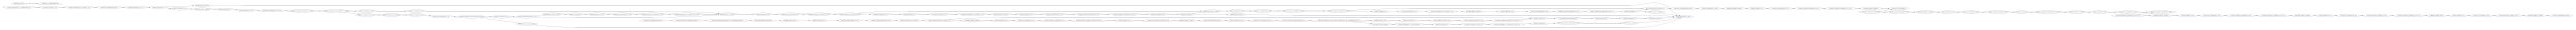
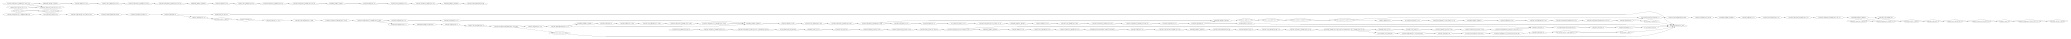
  digraph {
    fontname=Ubuntu
    rankdir=LR
    node [fontname=Ubuntu]
    edge [fontname=Ubuntu]
    n1 [label="(<operator>.assignment,v14 = __readgsdword(0x14u))"]
    n2 [label="(Curl_ccalloc,Curl_ccalloc(1, 336))"]
    n3 [label="(<operator>.assignment,v2 = Curl_ccalloc(1, 336))"]
    n4 [label="(__readgsdword,__readgsdword(0x14u))"]
    n5 [label="(<operator>.indirectIndexAccess,a1[185])"]
    n6 [label="(<operator>.assignment,a1[185] = v2)"]
    n7 [label="(<operator>.logicalNot,!v2)"]
    n8 [label="(RETURN,return 27;,return 27;)"]
    n9 [label="(<operator>.assignment,v3 = v2)"]
    n10 [label="(METHOD_RETURN,struct __cdecl)"]
    n11 [label="(UNKNOWN,_DWORD *,_DWORD *)"]
    n12 [label="(<operator>.indirection,*a1)"]
    n13 [label="(<operator>.assignment,v4 = *(_DWORD *)(*a1 + 1568))"]
    n14 [label="(<operator>.assignment,result = 71)"]
    n15 [label="(<operator>.assignment,v4 = 512)"]
    n16 [label="(UNKNOWN,unsigned int,unsigned int)"]
    n17 [label="(<operator>.assignment,v5 = 512)"]
    n18 [label="(<operator>.indirection,*(_DWORD *)(*a1 + 1568))"]
    n19 [label="(<operator>.cast,(_DWORD *)(*a1 + 1568))"]
    n20 [label="(<operator>.addition,*a1 + 1568)"]
    n21 [label="(<operator>.subtraction,v4 - 8)"]
    n22 [label="(<operator>.greaterThan,(unsigned int)(v4 - 8) > 0xFFB0)"]
    n23 [label="(RETURN,struct result;,return result;)"]
    n24 [label="(<operator>.assignment,v5 = 512)"]
    n25 [label="(<operator>.greaterEqualsThan,v4 >= 512)"]
    n26 [label="(<operator>.cast,(unsigned int)(v4 - 8))"]
    n27 [label="(UNKNOWN,_DWORD *,_DWORD *)"]
    n28 [label="(UNKNOWN,_DWORD *,_DWORD *)"]
    n29 [label="(<operator>.indirection,*a1)"]
    n30 [label="(<operator>.addition,v3 + 328)"]
    n31 [label="(<operator>.assignment,v5 = *(_DWORD *)(*a1 + 1568))"]
    n32 [label="(<operator>.indirection,*(_DWORD *)(*a1 + 1568))"]
    n33 [label="(<operator>.cast,(_DWORD *)(*a1 + 1568))"]
    n34 [label="(<operator>.addition,*a1 + 1568)"]
    n35 [label="(<operator>.logicalNot,!*(_DWORD *)(v3 + 328))"]
    n36 [label="(<operator>.assignment,v12 = v5)"]
    n37 [label="(UNKNOWN,_DWORD *,_DWORD *)"]
    n38 [label="(<operator>.addition,v5 + 4)"]
    n39 [label="(<operator>.addition,v3 + 332)"]
    n40 [label="(<operator>.indirection,*(_DWORD *)(v3 + 328))"]
    n41 [label="(<operator>.cast,(_DWORD *)(v3 + 328))"]
    n42 [label="(Curl_ccalloc,Curl_ccalloc(1, v5 + 4))"]
    n43 [label="(<operator>.assignment,v6 = Curl_ccalloc(1, v5 + 4))"]
    n44 [label="(UNKNOWN,_DWORD *,_DWORD *)"]
    n45 [label="(<operator>.addition,v3 + 328)"]
    n46 [label="(<operator>.assignment,*(_DWORD *)(v3 + 328) = v6)"]
    n47 [label="(<operator>.assignment,v5 = v12)"]
    n48 [label="(<operator>.logicalNot,!v6)"]
    n49 [label="(<operator>.indirection,*(_DWORD *)(v3 + 328))"]
    n50 [label="(<operator>.cast,(_DWORD *)(v3 + 328))"]
    n51 [label="(RETURN,return 27;,return 27;)"]
    n52 [label="(<operator>.logicalNot,!*(_DWORD *)(v3 + 332))"]
    n53 [label="(<operator>.addition,v5 + 4)"]
    n54 [label="(Curl_conncontrol,Curl_conncontrol(a1, 1))"]
    n55 [label="(Curl_ccalloc,Curl_ccalloc(1, v5 + 4))"]
    n56 [label="(<operator>.indirectIndexAccess,a1[103])"]
    n57 [label="(<operator>.indirection,*(_DWORD *)(v3 + 332))"]
    n58 [label="(<operator>.cast,(_DWORD *)(v3 + 332))"]
    n59 [label="(<operator>.assignment,v7 = Curl_ccalloc(1, v5 + 4))"]
    n60 [label="(UNKNOWN,_DWORD *,_DWORD *)"]
    n61 [label="(<operator>.addition,v3 + 332)"]
    n62 [label="(<operator>.assignment,*(_DWORD *)(v3 + 332) = v7)"]
    n63 [label="(<operator>.logicalNot,!v7)"]
    n64 [label="(RETURN,return 27;,return 27;)"]
    n65 [label="(<operator>.indirection,*(_DWORD *)(v3 + 332))"]
    n66 [label="(<operator>.cast,(_DWORD *)(v3 + 332))"]
    n67 [label="(<operator>.assignment,v8 = a1[103])"]
    n68 [label="(UNKNOWN,_DWORD *,_DWORD *)"]
    n69 [label="(<operator>.addition,v3 + 16)"]
    n70 [label="(<operator>.assignment,*(_DWORD *)(v3 + 16) = a1)"]
    n71 [label="(UNKNOWN,_DWORD *,_DWORD *)"]
    n72 [label="(<operator>.cast,(_DWORD *)v3)"]
    n73 [label="(<operator>.indirection,*(_DWORD *)(v3 + 16))"]
    n74 [label="(<operator>.cast,(_DWORD *)(v3 + 16))"]
    n75 [label="(<operator>.assignment,*(_DWORD *)v3 = 0)"]
    n76 [label="(UNKNOWN,_DWORD *,_DWORD *)"]
    n77 [label="(<operator>.addition,v3 + 8)"]
    n78 [label="(<operator>.indirection,*(_DWORD *)v3)"]
    n79 [label="(<operator>.assignment,*(_DWORD *)(v3 + 8) = -100)"]
    n80 [label="(UNKNOWN,_DWORD *,_DWORD *)"]
-   n81 [label="(<operator>.addition,v3 + 320)"]
    n82 [label="(<operator>.indirection,*(_DWORD *)(v3 + 8))"]
    n83 [label="(<operator>.minus,-100)"]
    n84 [label="(<operator>.cast,(_DWORD *)(v3 + 8))"]
    n85 [label="(<operator>.assignment,*(_DWORD *)(v3 + 320) = 512)"]
    n86 [label="(UNKNOWN,_DWORD *,_DWORD *)"]
    n87 [label="(<operator>.indirection,*(_DWORD *)(v3 + 320))"]
    n88 [label="(<operator>.addition,v3 + 324)"]
    n89 [label="(<operator>.cast,(_DWORD *)(v3 + 320))"]
    n90 [label="(<operator>.assignment,*(_DWORD *)(v3 + 324) = v4)"]
    n91 [label="(UNKNOWN,_DWORD *,_DWORD *)"]
    n92 [label="(<operator>.addition,v3 + 20)"]
    n93 [label="(<operator>.indirection,*(_DWORD *)(v3 + 324))"]
    n94 [label="(<operator>.cast,(_DWORD *)(v3 + 324))"]
    n95 [label="(<operator>.assignment,*(_DWORD *)(v3 + 20) = v8)"]
    n96 [label="(UNKNOWN,_WORD *,_WORD *)"]
    n97 [label="(<operator>.addition,v3 + 52)"]
    n98 [label="(<operator>.indirection,*(_DWORD *)(v3 + 20))"]
    n99 [label="(<operator>.cast,(_DWORD *)(v3 + 20))"]
    n100 [label="(<operator>.assignment,*(_WORD *)(v3 + 52) = *(_DWORD *)(a1[18] + 4))"]
    n101 [label="(tftp_set_timeouts,tftp_set_timeouts())"]
    n102 [label="(UNKNOWN,_BYTE *,_BYTE *)"]
    n103 [label="(<operator>.indirection,*(_WORD *)(v3 + 52))"]
    n104 [label="(UNKNOWN,_DWORD *,_DWORD *)"]
    n105 [label="(<operator>.indirectIndexAccess,a1[18])"]
    n106 [label="(<operator>.cast,(_WORD *)(v3 + 52))"]
    n107 [label="(<operator>.indirection,*(_DWORD *)(a1[18] + 4))"]
    n108 [label="(<operator>.cast,(_DWORD *)(a1[18] + 4))"]
    n109 [label="(<operator>.cast,(_BYTE *)a1)"]
    n110 [label="(<operator>.equals,(*((_BYTE *)a1 + 583) & 2) == 0)"]
    n111 [label="(UNKNOWN,_DWORD *,_DWORD *)"]
    n112 [label="(<operator>.indirection,*a1)"]
    n113 [label="(<operator>.addition,v3 + 20)"]
    n114 [label="(Curl_pgrsStartNow,Curl_pgrsStartNow(*a1))"]
    n115 [label="(<operator>.and,*((_BYTE *)a1 + 583) & 2)"]
    n116 [label="(<operator>.indirection,*((_BYTE *)a1 + 583))"]
    n117 [label="(<operator>.addition,(_BYTE *)a1 + 583)"]
    n118 [label="(bind,bind(*(_DWORD *)(v3 + 20), (const struct sockaddr *)(v3 + 52), *(_DWORD *)(a1[18] + 16)))"]
    n119 [label="(__errno_location,__errno_location())"]
    n120 [label="(UNKNOWN,_BYTE *,_BYTE *)"]
    n121 [label="(<operator>.assignment,v10 = __errno_location())"]
    n122 [label="(<operator>.cast,(_BYTE *)a1)"]
    n123 [label="(<operator>.indirection,*(_DWORD *)(v3 + 20))"]
    n124 [label="(UNKNOWN,const struct sockaddr *,const struct sockaddr *)"]
    n125 [label="(<operator>.addition,v3 + 52)"]
    n126 [label="(<operator>.cast,(_DWORD *)(v3 + 20))"]
    n127 [label="(<operator>.cast,(const struct sockaddr *)(v3 + 52))"]
    n128 [label="(UNKNOWN,_DWORD *,_DWORD *)"]
    n129 [label="(<operator>.indirectIndexAccess,a1[18])"]
    n130 [label="(<operator>.indirection,*(_DWORD *)(a1[18] + 16))"]
    n131 [label="(<operator>.cast,(_DWORD *)(a1[18] + 16))"]
    n132 [label="(<operator>.addition,a1[18] + 16)"]
    n133 [label="(<operator>.indirection,*v10)"]
    n134 [label="(Curl_strerror,Curl_strerror(*v10, buf, 128))"]
    n135 [label="(<operator>.assignment,v11 = Curl_strerror(*v10, buf, 128))"]
    n136 [label="(<operator>.indirection,*a1)"]
    n137 [label="(Curl_failf,Curl_failf(*a1, \"bind() failed; %s\", v11))"]
    n138 [label="(RETURN,return 7;,return 7;)"]
    n139 [label="(<operators>.assignmentOr,*((_BYTE *)a1 + 583) |= 2u)"]
    n140 [label="(<operator>.indirection,*((_BYTE *)a1 + 583))"]
    n141 [label="(<operator>.addition,(_BYTE *)a1 + 583)"]
    n142 [label="(<operator>.indirection,*a2)"]
    n143 [label="(<operator>.assignment,*a2 = 1)"]
    n144 [label="(RETURN,return 0;,return 0;)"]
    n145 [label="(METHOD,tftp_connect)"]
    n1 -> n2
    n2 -> n3
    n3 -> n5
    n5 -> n6
    n6 -> n7
    n7 -> n8
    n7 -> n9
    n8 -> n10
    n9 -> n11
    n11 -> n12
    n12 -> n20
    n13 -> n14
    n13 -> n15
    n14 -> n16
    n15 -> n17
    n16 -> n21
    n17 -> n28
    n18 -> n13
    n19 -> n18
    n20 -> n19
    n21 -> n26
    n22 -> n23
    n22 -> n24
    n23 -> n10
    n24 -> n25
    n25 -> n27
    n25 -> n28
    n26 -> n22
    n27 -> n29
    n28 -> n30
    n29 -> n34
    n30 -> n41
    n31 -> n28
    n32 -> n31
    n33 -> n32
    n34 -> n33
    n35 -> n36
    n35 -> n37
    n36 -> n38
    n37 -> n39
    n38 -> n42
    n39 -> n58
    n40 -> n35
    n41 -> n40
    n42 -> n43
    n43 -> n44
    n44 -> n45
    n45 -> n50
    n46 -> n47
    n47 -> n48
    n48 -> n37
    n48 -> n51
    n49 -> n46
    n50 -> n49
    n51 -> n10
    n52 -> n53
    n52 -> n54
    n53 -> n55
    n54 -> n56
    n55 -> n59
    n56 -> n67
    n57 -> n52
    n58 -> n57
    n59 -> n60
    n60 -> n61
    n61 -> n66
    n62 -> n63
    n63 -> n54
    n63 -> n64
    n64 -> n10
    n65 -> n62
    n66 -> n65
    n67 -> n68
    n68 -> n69
    n69 -> n74
    n70 -> n71
    n71 -> n72
    n73 -> n70
    n74 -> n73
    n75 -> n76
    n76 -> n77
    n77 -> n84
    n78 -> n72
    n78 -> n75
    n79 -> n80
-   n80 -> n81
-   n81 -> n89
    n82 -> n83
    n83 -> n79
    n84 -> n82
    n85 -> n86
    n85 -> n87
    n86 -> n88
    n88 -> n94
    n89 -> n87
    n90 -> n91
    n91 -> n92
    n92 -> n99
    n93 -> n90
    n94 -> n93
    n95 -> n96
    n96 -> n97
    n97 -> n106
    n98 -> n95
    n99 -> n98
    n100 -> n101
    n101 -> n102
    n102 -> n109
    n103 -> n104
    n104 -> n105
    n106 -> n103
    n107 -> n100
    n108 -> n107
    n109 -> n117
    n110 -> n111
    n110 -> n112
    n111 -> n113
    n112 -> n114
    n113 -> n126
    n114 -> n142
    n115 -> n110
    n116 -> n115
    n117 -> n116
    n118 -> n119
    n118 -> n120
    n119 -> n121
    n120 -> n122
    n121 -> n133
    n122 -> n141
    n123 -> n124
    n124 -> n125
    n125 -> n127
    n126 -> n123
    n127 -> n128
    n128 -> n129
    n129 -> n132
    n130 -> n118
    n131 -> n130
    n132 -> n131
    n133 -> n134
    n134 -> n135
    n135 -> n136
    n136 -> n137
    n137 -> n138
    n138 -> n10
    n139 -> n112
    n140 -> n139
    n141 -> n140
    n142 -> n143
    n143 -> n144
    n144 -> n10
    n145 -> n4
  }
